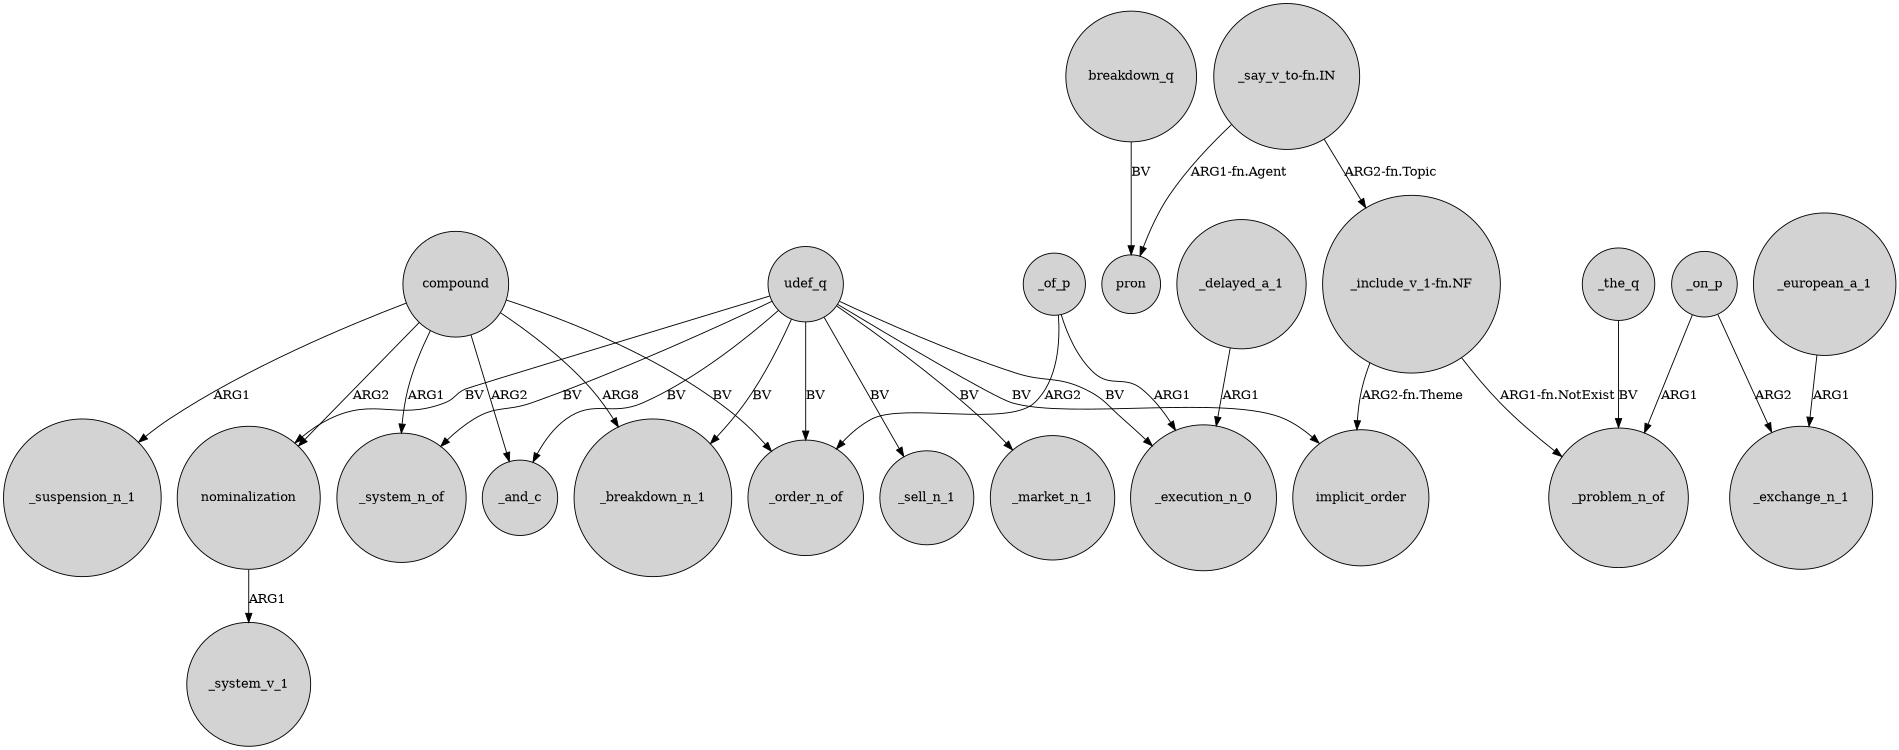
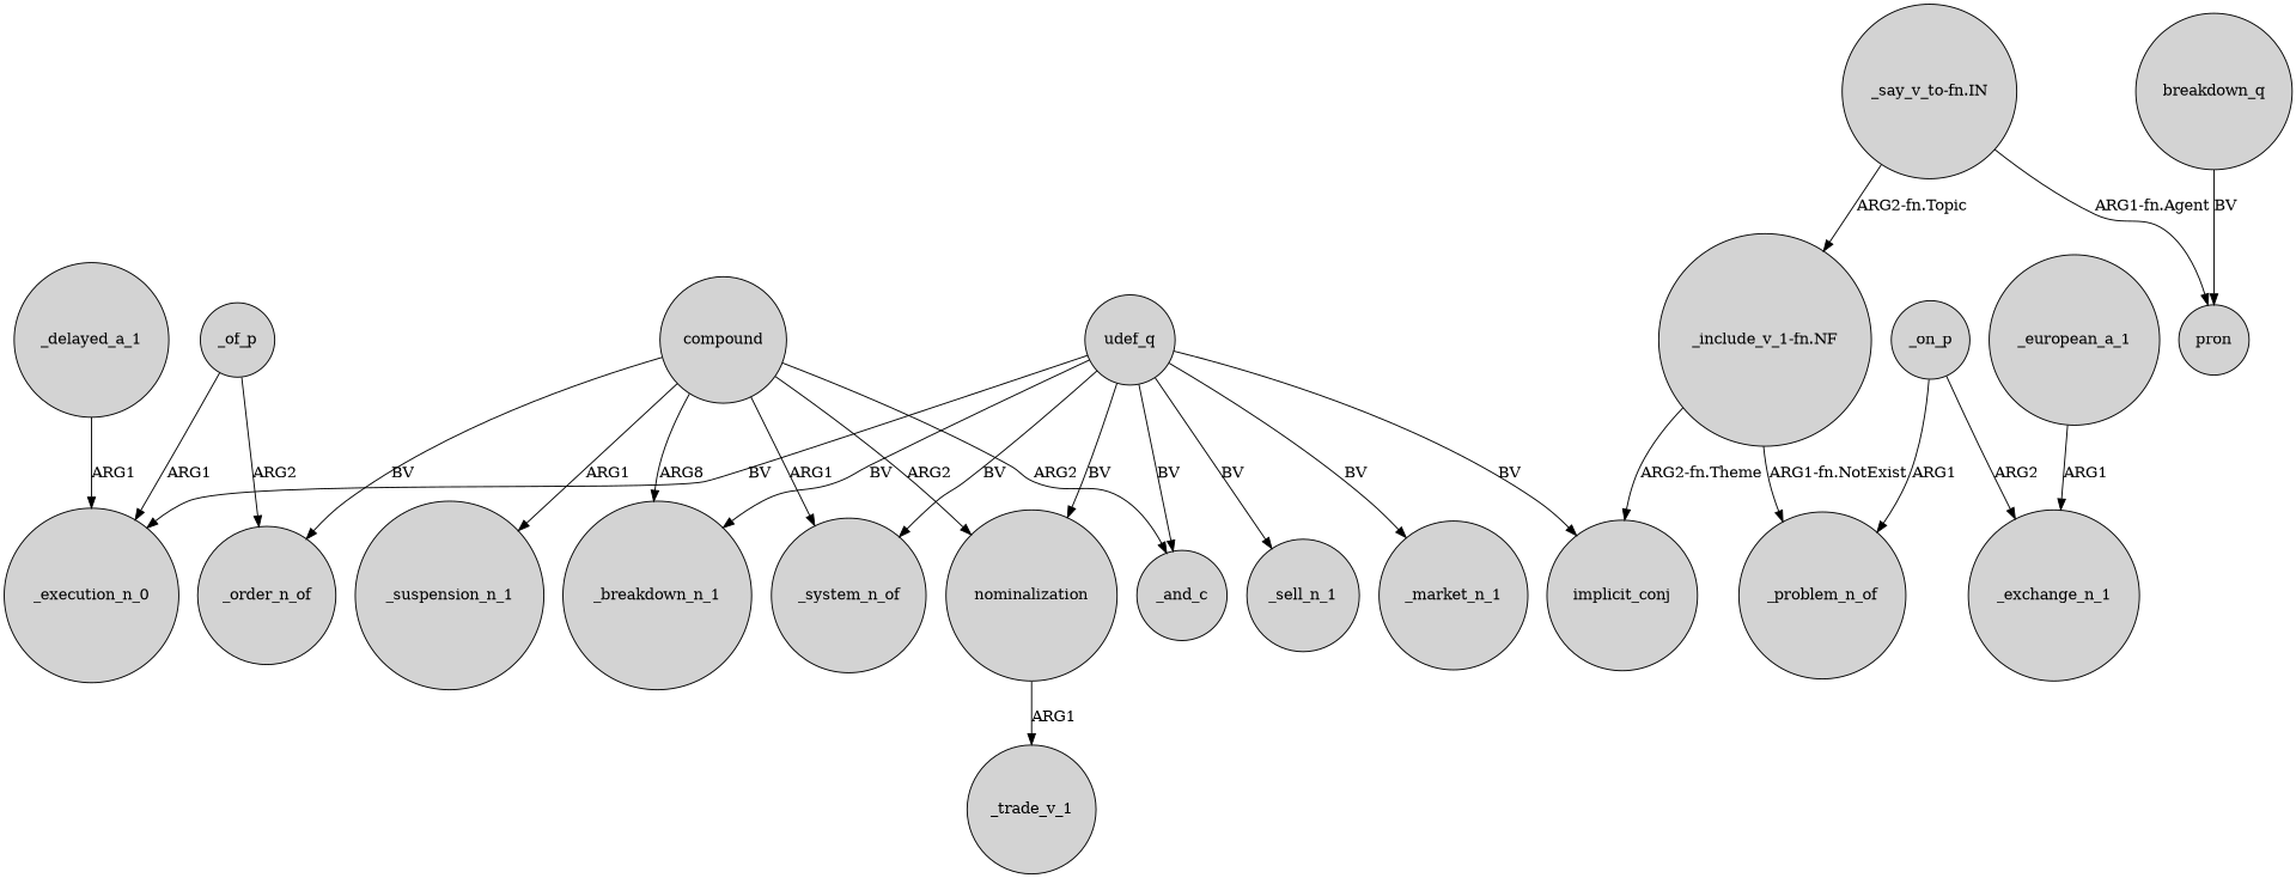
  digraph {
    node [shape=circle style=filled]
    compound
    _order_n_of
    _system_n_of
    nominalization
    _breakdown_n_1
    _suspension_n_1
    _and_c
-   _trade_v_1 [label=_system_v_1]
+   _trade_v_1
    udef_q
    _market_n_1
-   implicit_conj [label=implicit_order]
+   implicit_conj
    n12 [label=_execution_n_0]
    _sell_n_1
-   _the_q
    _problem_n_of
    _of_p
    _european_a_1
    _exchange_n_1
    "_include_v_1-fn.NF"
    n20 [label=breakdown_q]
    pron
    "_say_v_to-fn.IN"
    _on_p
    _delayed_a_1
    compound -> _order_n_of [label=BV]
    compound -> _system_n_of [label=ARG1]
    compound -> nominalization [label=ARG2]
    compound -> _breakdown_n_1 [label=ARG8]
    compound -> _suspension_n_1 [label=ARG1]
    compound -> _and_c [label=ARG2]
    nominalization -> _trade_v_1 [label=ARG1]
-   udef_q -> _order_n_of [label=BV]
    udef_q -> _system_n_of [label=BV]
    udef_q -> nominalization [label=BV]
    udef_q -> _breakdown_n_1 [label=BV]
    udef_q -> _and_c [label=BV]
    udef_q -> _market_n_1 [label=BV]
    udef_q -> implicit_conj [label=BV]
    udef_q -> n12 [label=BV]
    udef_q -> _sell_n_1 [label=BV]
-   _the_q -> _problem_n_of [label=BV]
    _of_p -> _order_n_of [label=ARG2]
    _of_p -> n12 [label=ARG1]
    _european_a_1 -> _exchange_n_1 [label=ARG1]
    "_include_v_1-fn.NF" -> implicit_conj [label="ARG2-fn.Theme"]
    "_include_v_1-fn.NF" -> _problem_n_of [label="ARG1-fn.NotExist"]
    n20 -> pron [label=BV]
    "_say_v_to-fn.IN" -> "_include_v_1-fn.NF" [label="ARG2-fn.Topic"]
    "_say_v_to-fn.IN" -> pron [label="ARG1-fn.Agent"]
    _on_p -> _problem_n_of [label=ARG1]
    _on_p -> _exchange_n_1 [label=ARG2]
    _delayed_a_1 -> n12 [label=ARG1]
  }
